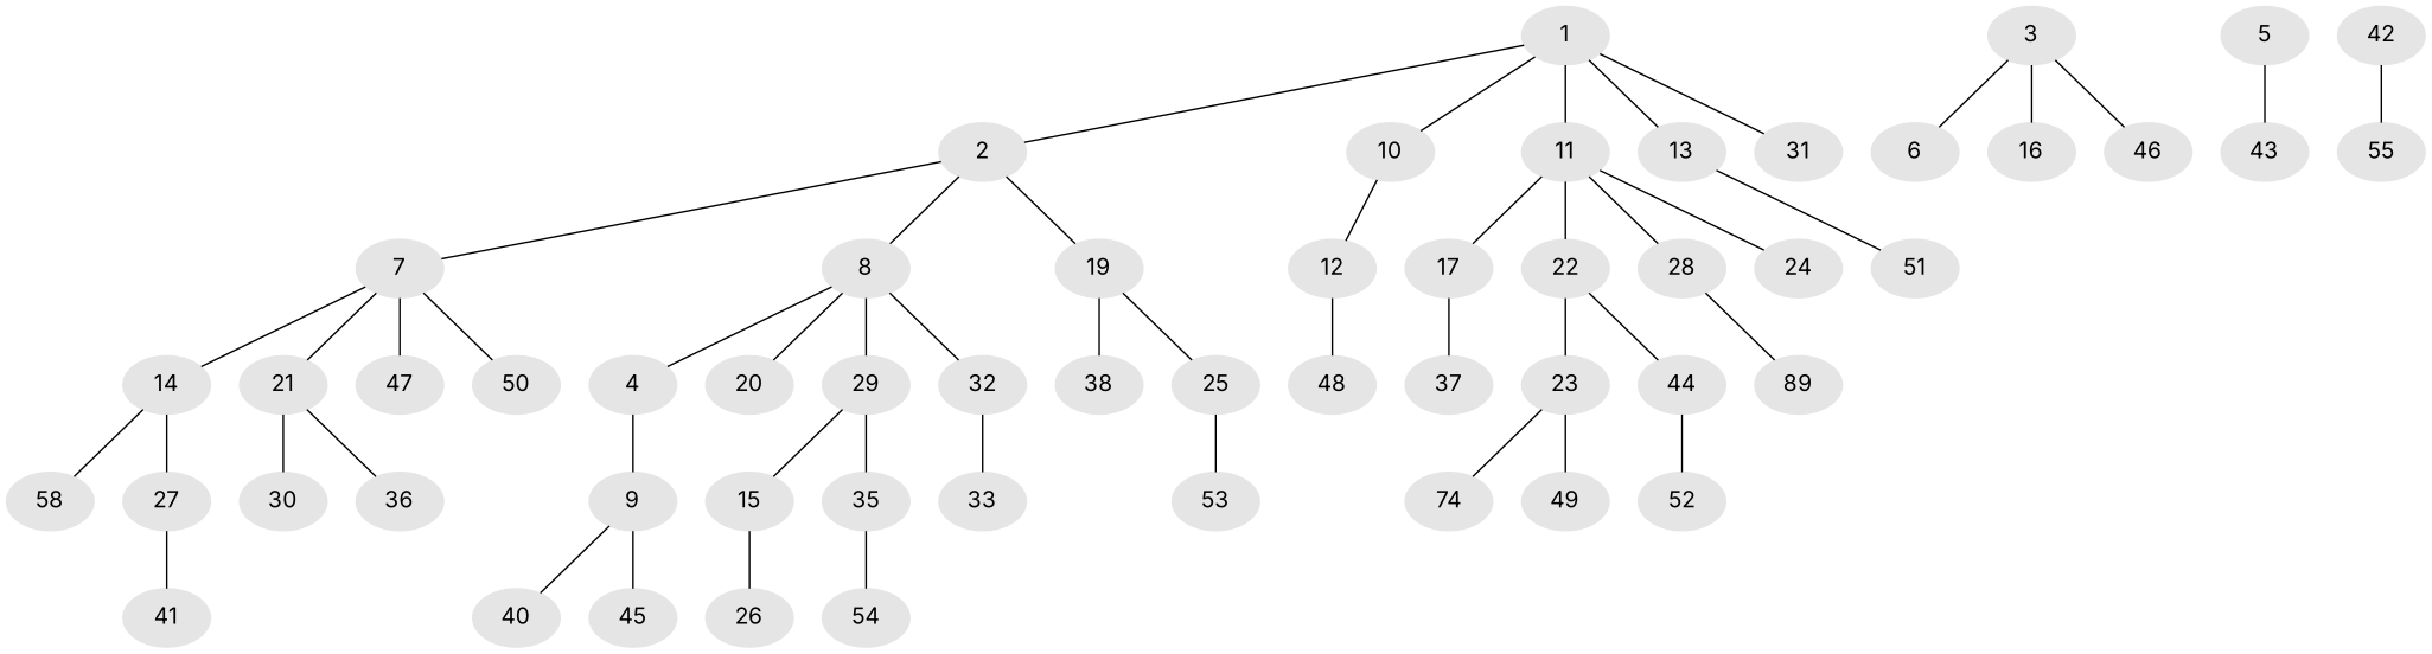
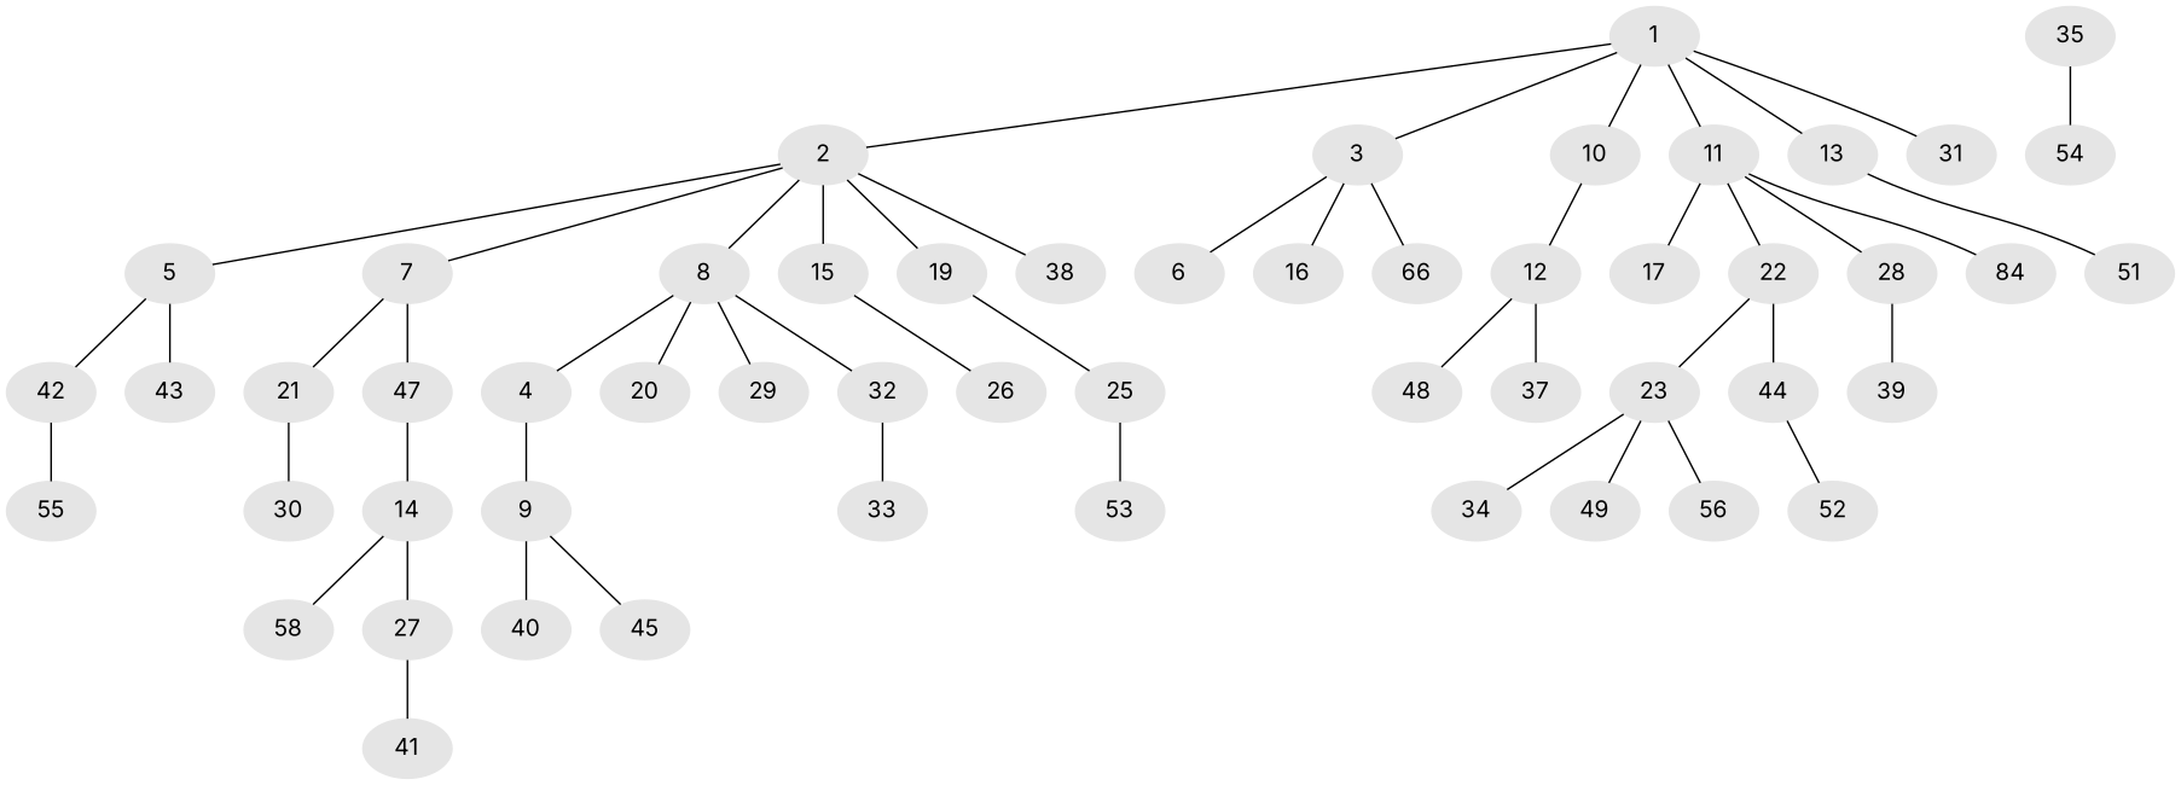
  graph {
    fontname=Inter
    node [color=gray90 fontname=Inter style=filled]
    edge [fontname=Inter]
    1
    2
    3
    10
    11
    13
    31
    5
    7
    8
    15
    19
    38
    6
    16
-   46
+   46 [label=66]
    12
    17
    22
    28
-   24
+   24 [label=84]
    51
    4
    9
    42
    43
    14
    21
    47
-   50
    20
    29
    32
    26
    25
    40
    45
    55
    n39 [label=58]
    27
    30
-   36
    35
    33
    48
    37
    23
    44
-   39 [label=89]
+   39
    41
    53
-   34 [label=74]
+   34
    49
+   56
    52
    54
    1 -- 2
+   1 -- 3
    1 -- 10
    1 -- 11
    1 -- 13
    1 -- 31
+   2 -- 5
    2 -- 7
    2 -- 8
-   29 -- 15
+   2 -- 15
    2 -- 19
-   19 -- 38
+   2 -- 38
    3 -- 6
    3 -- 16
    3 -- 46
    10 -- 12
    11 -- 17
    11 -- 22
    11 -- 28
    11 -- 24
    13 -- 51
+   5 -- 42
    5 -- 43
-   7 -- 14
+   47 -- 14
    7 -- 21
    7 -- 47
-   7 -- 50
    8 -- 4
    8 -- 20
    8 -- 29
    8 -- 32
    15 -- 26
    19 -- 25
    12 -- 48
-   17 -- 37
+   12 -- 37
    22 -- 23
    22 -- 44
    28 -- 39
    4 -- 9
    9 -- 40
    9 -- 45
    42 -- 55
    14 -- n39
    14 -- 27
    21 -- 30
-   21 -- 36
-   29 -- 35
    32 -- 33
    25 -- 53
    27 -- 41
    35 -- 54
    23 -- 34
    23 -- 49
+   23 -- 56
    44 -- 52
  }
